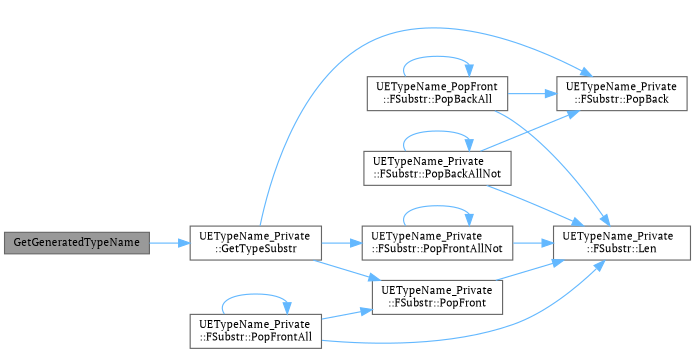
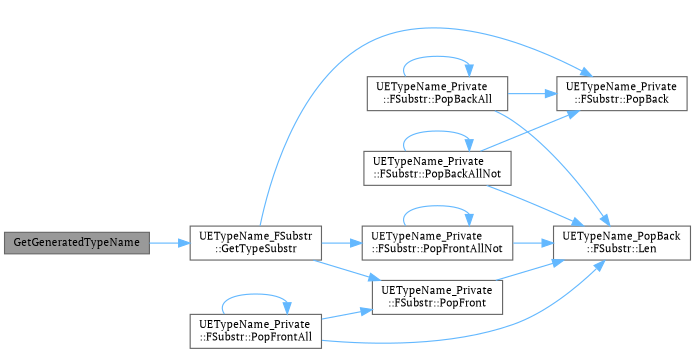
  digraph {
    fontname="PT Serif"
    rankdir=LR
    node [color=grey40 fillcolor=white fontname="PT Serif" fontsize=10 shape=box style=filled]
    edge [color=steelblue1 fontname="PT Serif" fontsize=10 labelfontname=Helvetica labelfontsize=10 style=solid]
    n1 [color=gray40 fillcolor=grey60 fontcolor=black height=0.2 label=GetGeneratedTypeName width=0.4]
-   n2 [height=0.2 label="UETypeName_Private\l::GetTypeSubstr" width=0.4]
+   n2 [height=0.2 label="UETypeName_FSubstr\l::GetTypeSubstr" width=0.4]
    n3 [height=0.2 label="UETypeName_Private\l::FSubstr::PopBack" width=0.4]
    n4 [height=0.2 label="UETypeName_Private\l::FSubstr::PopFront" width=0.4]
    n5 [height=0.2 label="UETypeName_Private\l::FSubstr::PopFrontAllNot" width=0.4]
-   n6 [height=0.2 label="UETypeName_PopFront\l::FSubstr::PopBackAll" width=0.4]
-   n7 [height=0.2 label="UETypeName_Private\l::FSubstr::Len" width=0.4]
+   n6 [height=0.2 label="UETypeName_Private\l::FSubstr::PopBackAll" width=0.4]
+   n7 [height=0.2 label="UETypeName_PopBack\l::FSubstr::Len" width=0.4]
    n8 [height=0.2 label="UETypeName_Private\l::FSubstr::PopBackAllNot" width=0.4]
    n9 [height=0.2 label="UETypeName_Private\l::FSubstr::PopFrontAll" width=0.4]
    n1 -> n2
    n2 -> n3
    n2 -> n4
    n2 -> n5
    n4 -> n7
    n5 -> n5
    n5 -> n7
    n6 -> n3
    n6 -> n6
    n6 -> n7
    n8 -> n3
    n8 -> n7
    n8 -> n8
    n9 -> n4
    n9 -> n7
    n9 -> n9
  }
